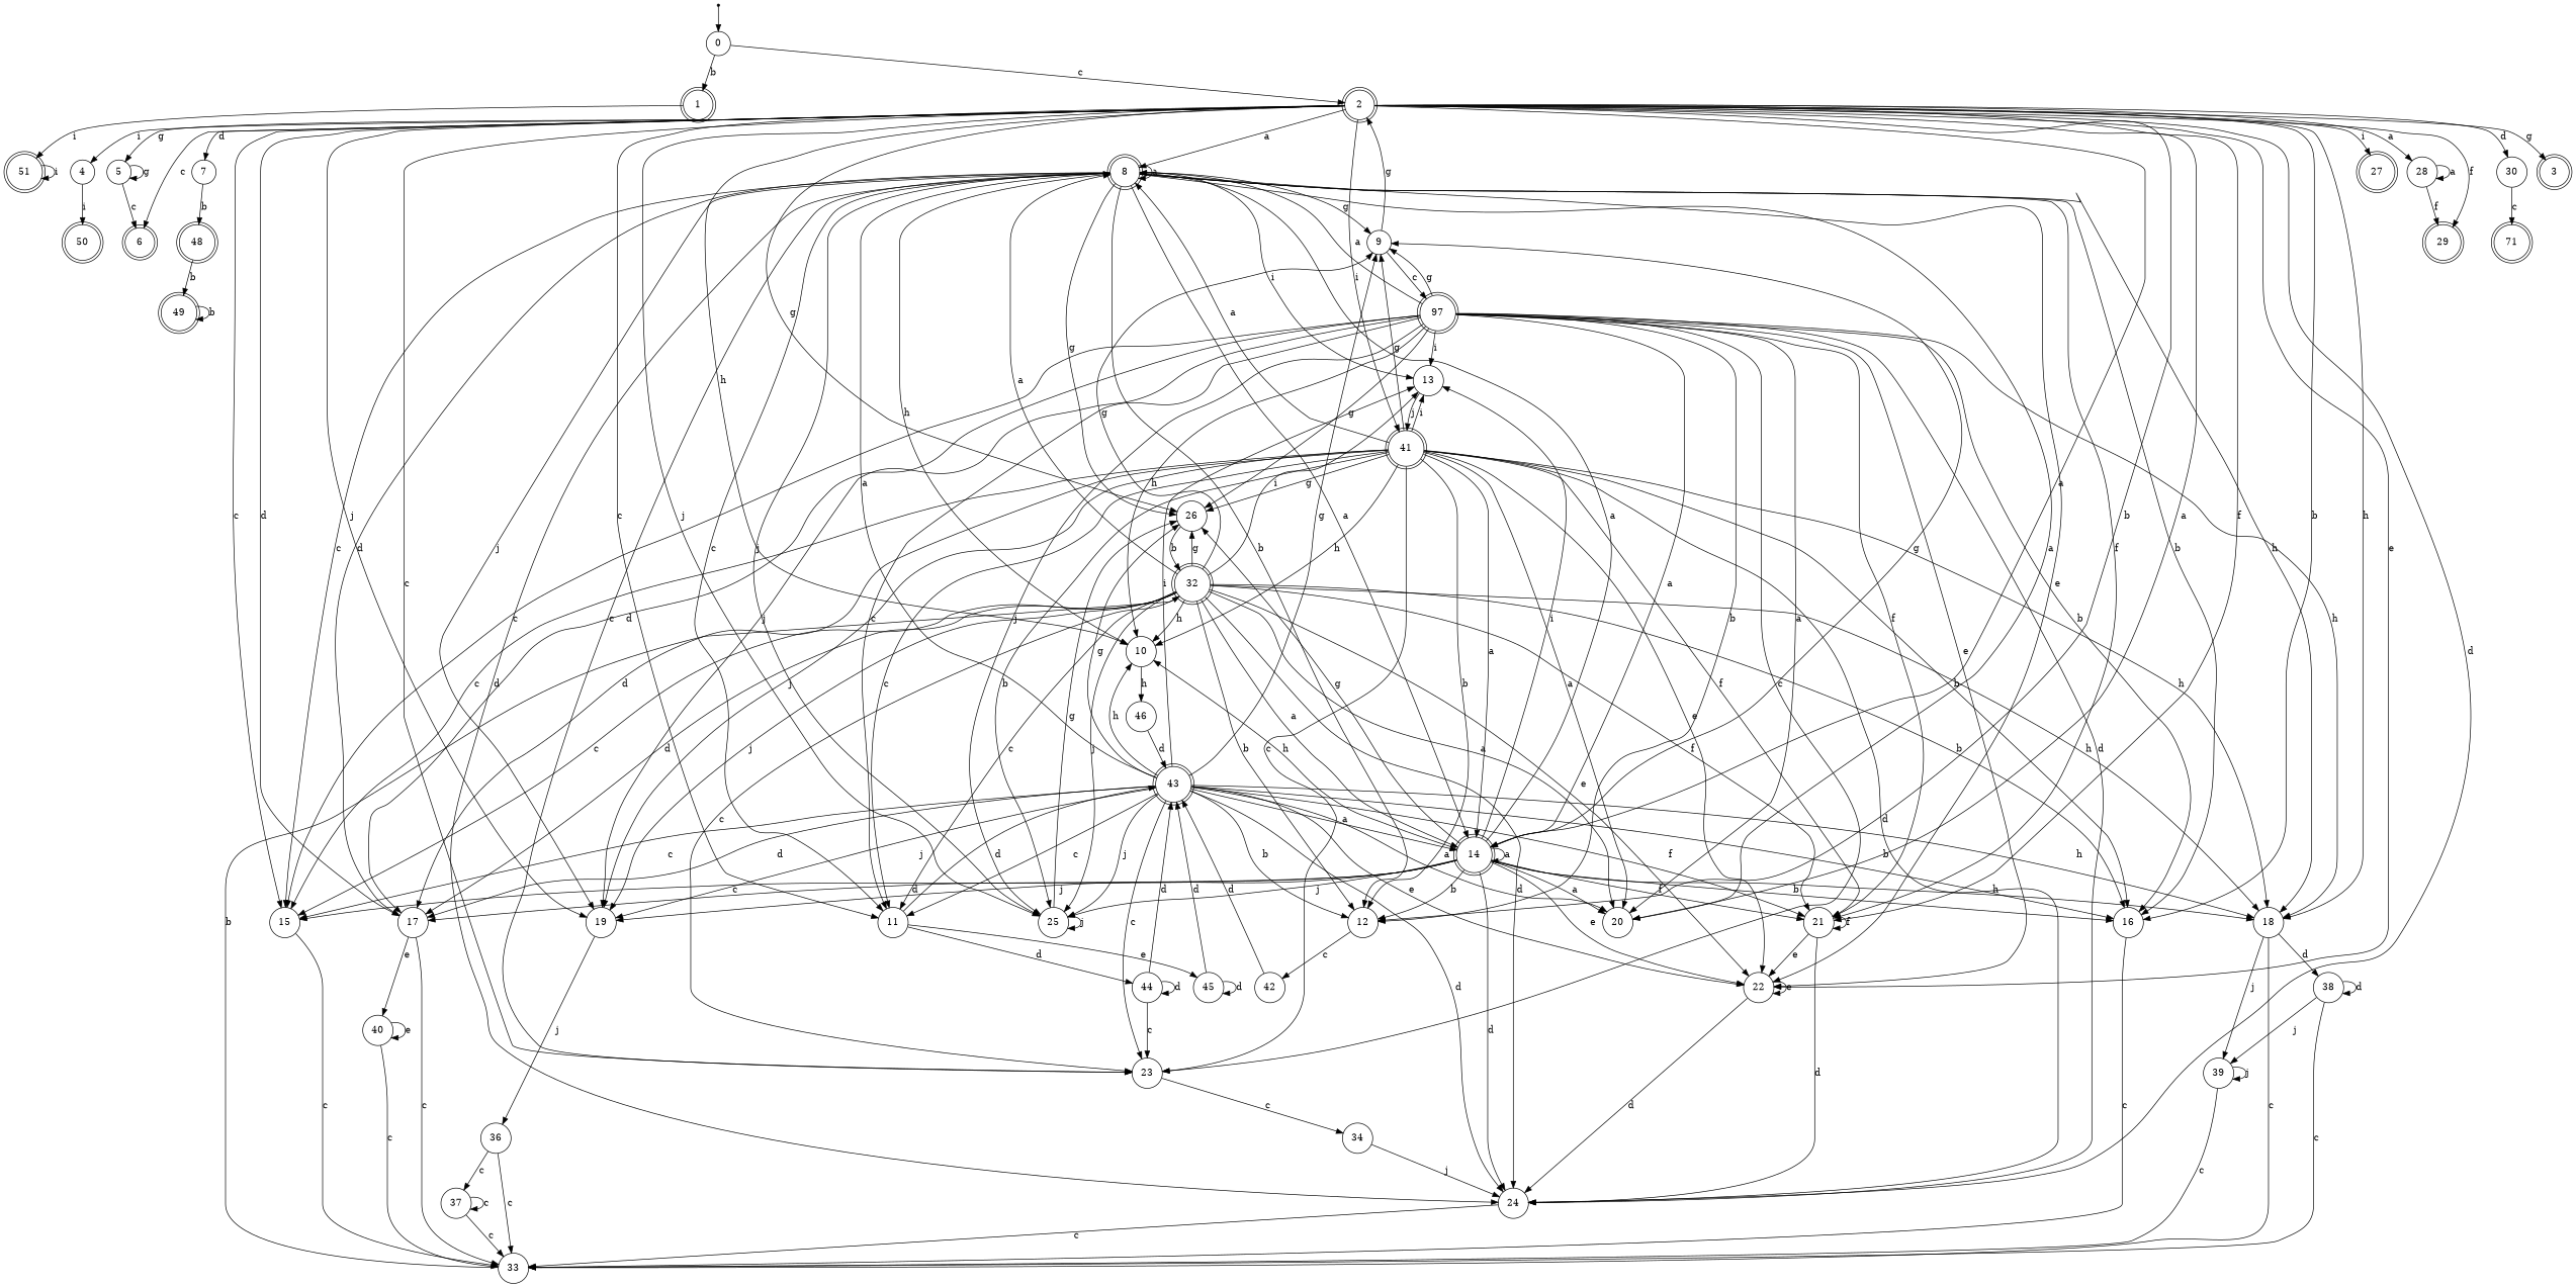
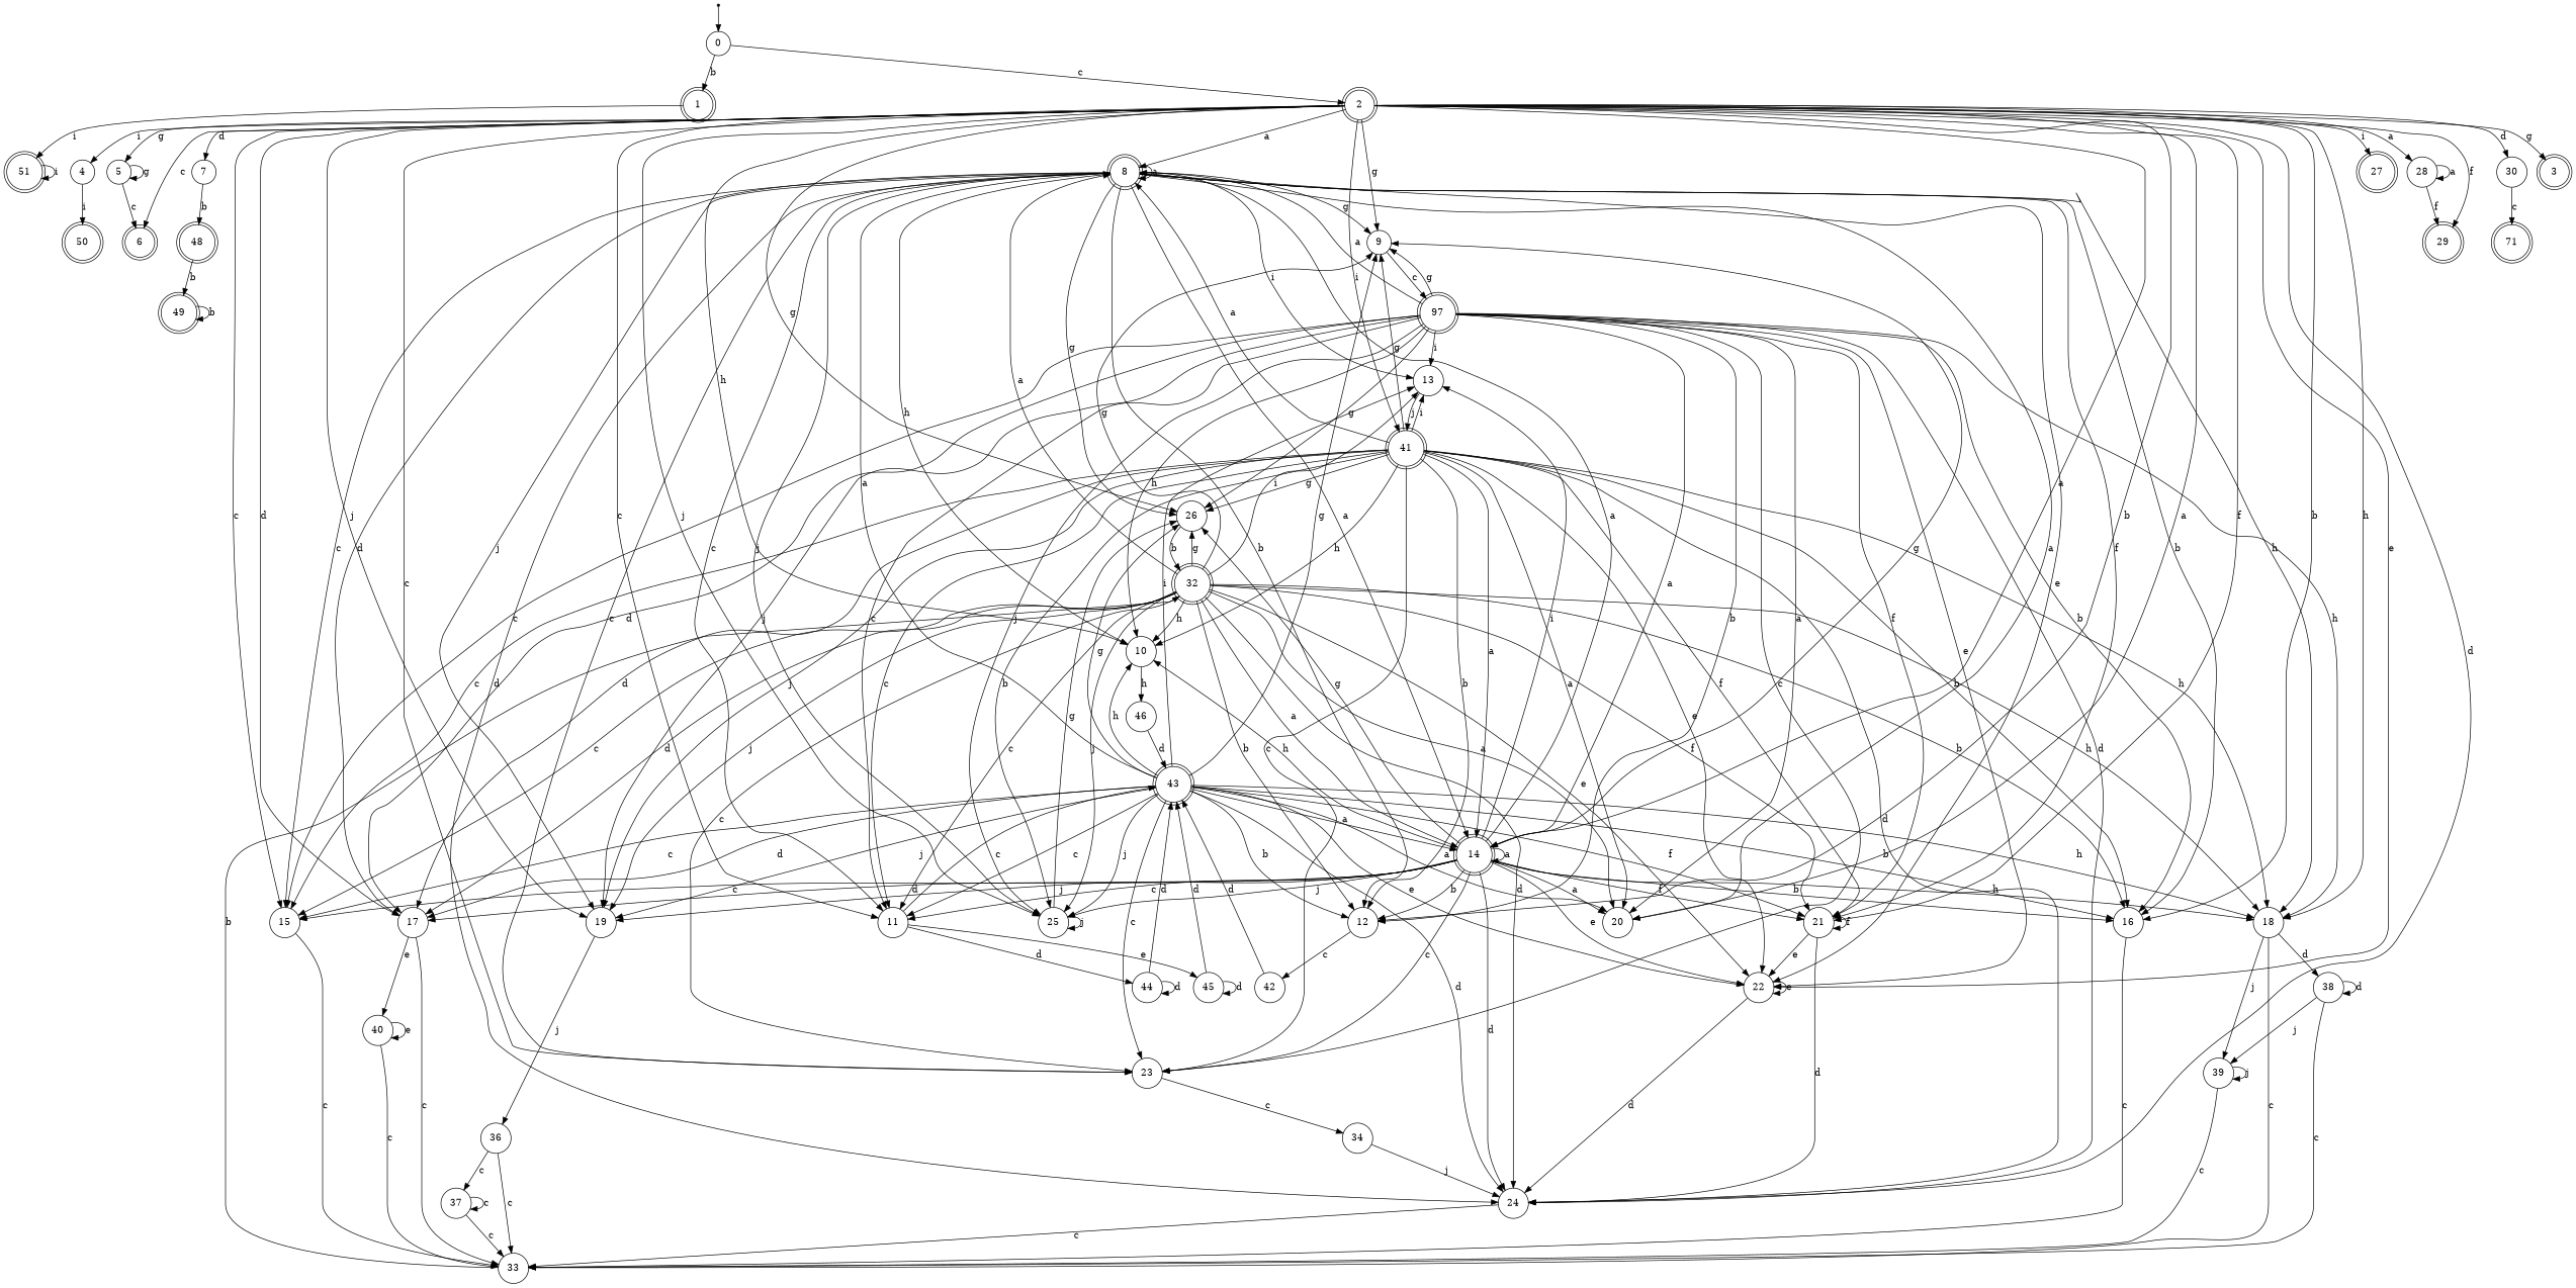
  digraph {
    rankdir=TB
    node [shape=circle]
    dummy0 [shape=point]
    0
    1 [shape=doublecircle]
    2 [shape=doublecircle]
    51 [shape=doublecircle]
    3 [shape=doublecircle]
    4
    5
    6 [shape=doublecircle]
    7
    8 [shape=doublecircle]
    9
    10
    11
    12
    14 [shape=doublecircle]
    15
    16
    17
    18
    19
    20
    21
    22
    23
    24
    25
    26
    27 [shape=doublecircle]
    28
    29 [shape=doublecircle]
    30
    41 [shape=doublecircle]
    50 [shape=doublecircle]
    48 [shape=doublecircle]
    13
    n37 [label=97 shape=doublecircle]
    46
    43 [shape=doublecircle]
    44
    45
    42
    33
    40
    38
    39
    36
    34
    32 [shape=doublecircle]
    n50 [label=71 shape=doublecircle]
    49 [shape=doublecircle]
    37
    dummy0 -> 0
    0 -> 1 [label=b]
    0 -> 2 [label=c]
    1 -> 51 [label=i]
    2 -> 3 [label=g]
    2 -> 4 [label=i]
    2 -> 5 [label=g]
    2 -> 6 [label=c]
    2 -> 7 [label=d]
    2 -> 8 [label=a]
-   9 -> 2 [label=g]
+   2 -> 9 [label=g]
    2 -> 10 [label=h]
    2 -> 11 [label=c]
    2 -> 12 [label=b]
    2 -> 14 [label=a]
    2 -> 15 [label=c]
    2 -> 16 [label=b]
    2 -> 17 [label=d]
    2 -> 18 [label=h]
    2 -> 19 [label=j]
    2 -> 20 [label=a]
    2 -> 21 [label=f]
    2 -> 22 [label=e]
    2 -> 23 [label=c]
    2 -> 24 [label=d]
    2 -> 25 [label=j]
    2 -> 26 [label=g]
    2 -> 27 [label=i]
    2 -> 28 [label=a]
    2 -> 29 [label=f]
    2 -> 30 [label=d]
    2 -> 41 [label=i]
    51 -> 51 [label=i]
    4 -> 50 [label=i]
    5 -> 5 [label=g]
    5 -> 6 [label=c]
    7 -> 48 [label=b]
    8 -> 8 [label=a]
    8 -> 9 [label=g]
    8 -> 10 [label=h]
    8 -> 11 [label=c]
    8 -> 12 [label=b]
    8 -> 14 [label=a]
    8 -> 15 [label=c]
    8 -> 16 [label=b]
    8 -> 17 [label=d]
    8 -> 18 [label=h]
    8 -> 19 [label=j]
    8 -> 20 [label=a]
    8 -> 21 [label=f]
    8 -> 22 [label=e]
    8 -> 23 [label=c]
    8 -> 24 [label=d]
    8 -> 25 [label=j]
    8 -> 26 [label=g]
    8 -> 13 [label=i]
    9 -> n37 [label=c]
    10 -> 46 [label=h]
-   11 -> 43 [label=d]
+   11 -> 43 [label=c]
    11 -> 44 [label=d]
    11 -> 45 [label=e]
    12 -> 42 [label=c]
    14 -> 8 [label=a]
    14 -> 9 [label=g]
    14 -> 10 [label=h]
+   14 -> 11 [label=c]
    14 -> 12 [label=b]
    14 -> 14 [label=a]
    14 -> 15 [label=c]
    14 -> 16 [label=b]
    14 -> 17 [label=d]
    14 -> 18 [label=h]
    14 -> 19 [label=j]
    14 -> 20 [label=a]
    14 -> 21 [label=f]
    14 -> 22 [label=e]
-   44 -> 23 [label=c]
+   14 -> 23 [label=c]
    14 -> 24 [label=d]
    14 -> 25 [label=j]
    14 -> 26 [label=g]
    14 -> 13 [label=i]
    15 -> 33 [label=c]
    16 -> 33 [label=c]
    17 -> 33 [label=c]
    17 -> 40 [label=e]
    18 -> 33 [label=c]
    18 -> 38 [label=d]
    18 -> 39 [label=j]
    19 -> 36 [label=j]
    21 -> 21 [label=f]
    21 -> 22 [label=e]
    21 -> 24 [label=d]
    22 -> 22 [label=e]
    22 -> 24 [label=d]
    23 -> 34 [label=c]
    24 -> 33 [label=c]
    25 -> 25 [label=j]
    25 -> 26 [label=g]
    26 -> 32 [label=b]
    28 -> 28 [label=a]
    28 -> 29 [label=f]
    30 -> n50 [label=c]
    41 -> 8 [label=a]
    41 -> 9 [label=g]
    41 -> 10 [label=h]
    41 -> 11 [label=c]
    41 -> 12 [label=b]
    41 -> 14 [label=a]
    41 -> 15 [label=c]
    41 -> 16 [label=b]
    41 -> 17 [label=d]
    41 -> 18 [label=h]
    41 -> 19 [label=j]
    41 -> 20 [label=a]
    41 -> 21 [label=f]
    41 -> 22 [label=e]
    41 -> 23 [label=c]
    41 -> 24 [label=d]
    41 -> 25 [label=b]
    41 -> 26 [label=g]
    41 -> 13 [label=i]
    48 -> 49 [label=b]
    13 -> 41 [label=j]
    n37 -> 8 [label=a]
    n37 -> 9 [label=g]
    n37 -> 10 [label=h]
    n37 -> 11 [label=c]
    n37 -> 12 [label=b]
    n37 -> 14 [label=a]
    n37 -> 15 [label=c]
    n37 -> 16 [label=b]
    n37 -> 17 [label=d]
    n37 -> 18 [label=h]
    n37 -> 19 [label=j]
    n37 -> 20 [label=a]
    n37 -> 21 [label=f]
    n37 -> 22 [label=e]
    n37 -> 23 [label=c]
    n37 -> 24 [label=d]
    n37 -> 25 [label=j]
    n37 -> 26 [label=g]
    n37 -> 13 [label=i]
    46 -> 43 [label=d]
    43 -> 8 [label=a]
    43 -> 9 [label=g]
    43 -> 10 [label=h]
    43 -> 11 [label=c]
    43 -> 12 [label=b]
    43 -> 14 [label=a]
    43 -> 15 [label=c]
    43 -> 16 [label=b]
    43 -> 17 [label=d]
    43 -> 18 [label=h]
    43 -> 19 [label=j]
    43 -> 20 [label=a]
    43 -> 21 [label=f]
    43 -> 22 [label=e]
    43 -> 23 [label=c]
    43 -> 24 [label=d]
    43 -> 25 [label=j]
    43 -> 26 [label=g]
    43 -> 13 [label=i]
    44 -> 43 [label=d]
    44 -> 44 [label=d]
    45 -> 43 [label=d]
    45 -> 45 [label=d]
    42 -> 43 [label=d]
    33 -> 32 [label=b]
    40 -> 33 [label=c]
    40 -> 40 [label=e]
    38 -> 33 [label=c]
    38 -> 38 [label=d]
    38 -> 39 [label=j]
    39 -> 33 [label=c]
    39 -> 39 [label=j]
    36 -> 33 [label=c]
    36 -> 37 [label=c]
    34 -> 24 [label=j]
    32 -> 8 [label=a]
    32 -> 9 [label=g]
    32 -> 10 [label=h]
    32 -> 11 [label=c]
    32 -> 12 [label=b]
    32 -> 14 [label=a]
    32 -> 15 [label=c]
    32 -> 16 [label=b]
    32 -> 17 [label=d]
    32 -> 18 [label=h]
    32 -> 19 [label=j]
    32 -> 20 [label=a]
    32 -> 21 [label=f]
    32 -> 22 [label=e]
    32 -> 23 [label=c]
    32 -> 24 [label=d]
    32 -> 25 [label=j]
    32 -> 26 [label=g]
    32 -> 13 [label=i]
    49 -> 49 [label=b]
    37 -> 33 [label=c]
    37 -> 37 [label=c]
  }
